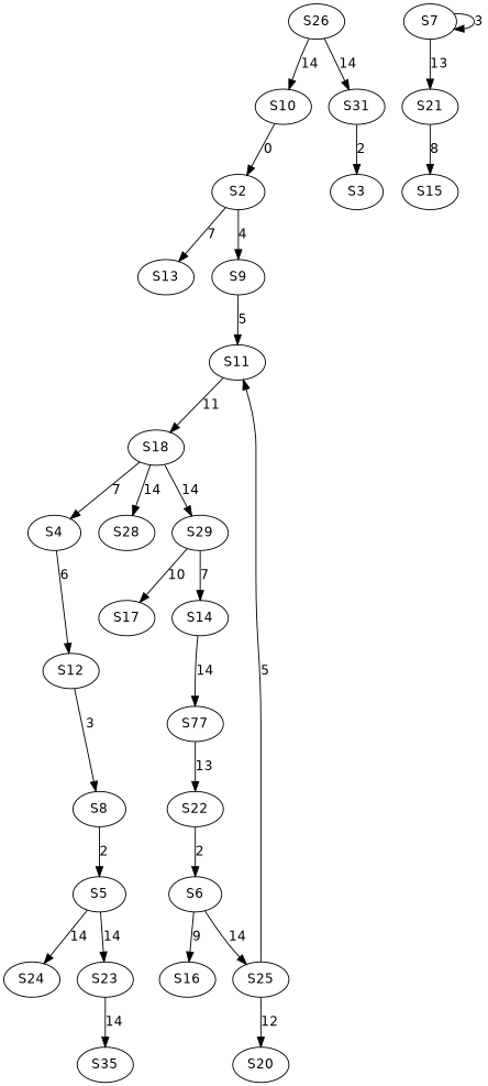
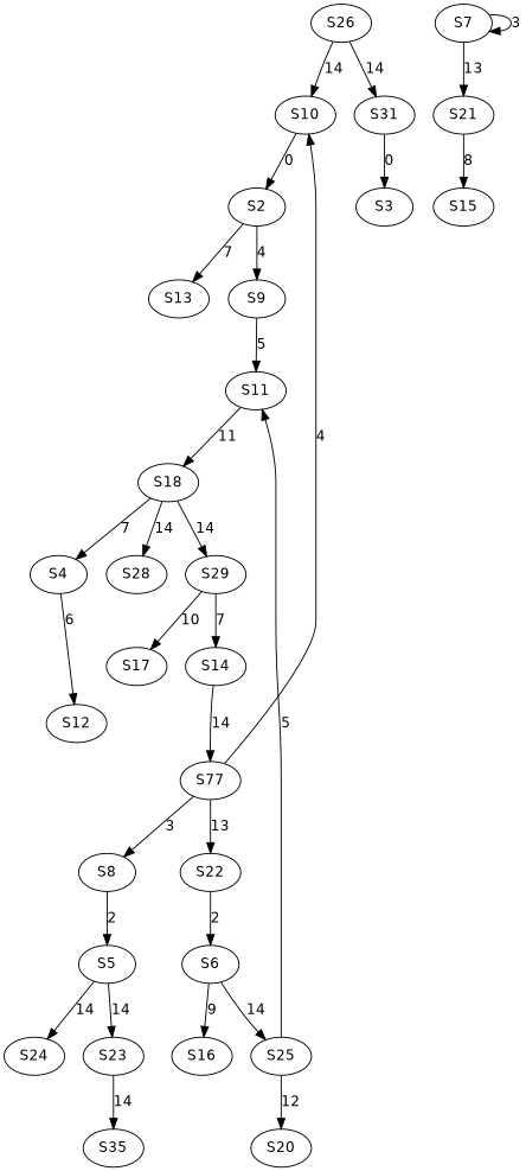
  strict digraph {
    fontname="DejaVu Sans"
    node [fontname="DejaVu Sans"]
    edge [fontname="DejaVu Sans"]
    S10
    S2
    S9
    S13
    S26
    S31
    S11
    S3
    S18
    S4
    S29
    S28
    S12
    S14
    S17
    S8
    S5
    S23
    S24
    n20 [label=S35]
    S22
    S6
    S16
    S25
    S20
    S7
    S21
    S15
    n29 [label=S77]
    S10 -> S2 [label=0]
    S2 -> S9 [label=4]
    S2 -> S13 [label=7]
    S9 -> S11 [label=5]
    S26 -> S10 [label=14]
    S26 -> S31 [label=14]
-   S31 -> S3 [label=2]
+   S31 -> S3 [label=0]
    S11 -> S18 [label=11]
    S18 -> S4 [label=7]
    S18 -> S29 [label=14]
    S18 -> S28 [label=14]
    S4 -> S12 [label=6]
    S29 -> S14 [label=7]
    S29 -> S17 [label=10]
    S14 -> n29 [label=14]
    S8 -> S5 [label=2]
    S5 -> S23 [label=14]
    S5 -> S24 [label=14]
    S23 -> n20 [label=14]
    S22 -> S6 [label=2]
    S6 -> S16 [label=9]
    S6 -> S25 [label=14]
    S25 -> S11 [label=5]
    S25 -> S20 [label=12]
    S7 -> S7 [label=3]
    S7 -> S21 [label=13]
    S21 -> S15 [label=8]
-   S12 -> S8 [label=3]
+   n29 -> S10 [label=4]
+   n29 -> S8 [label=3]
    n29 -> S22 [label=13]
  }
